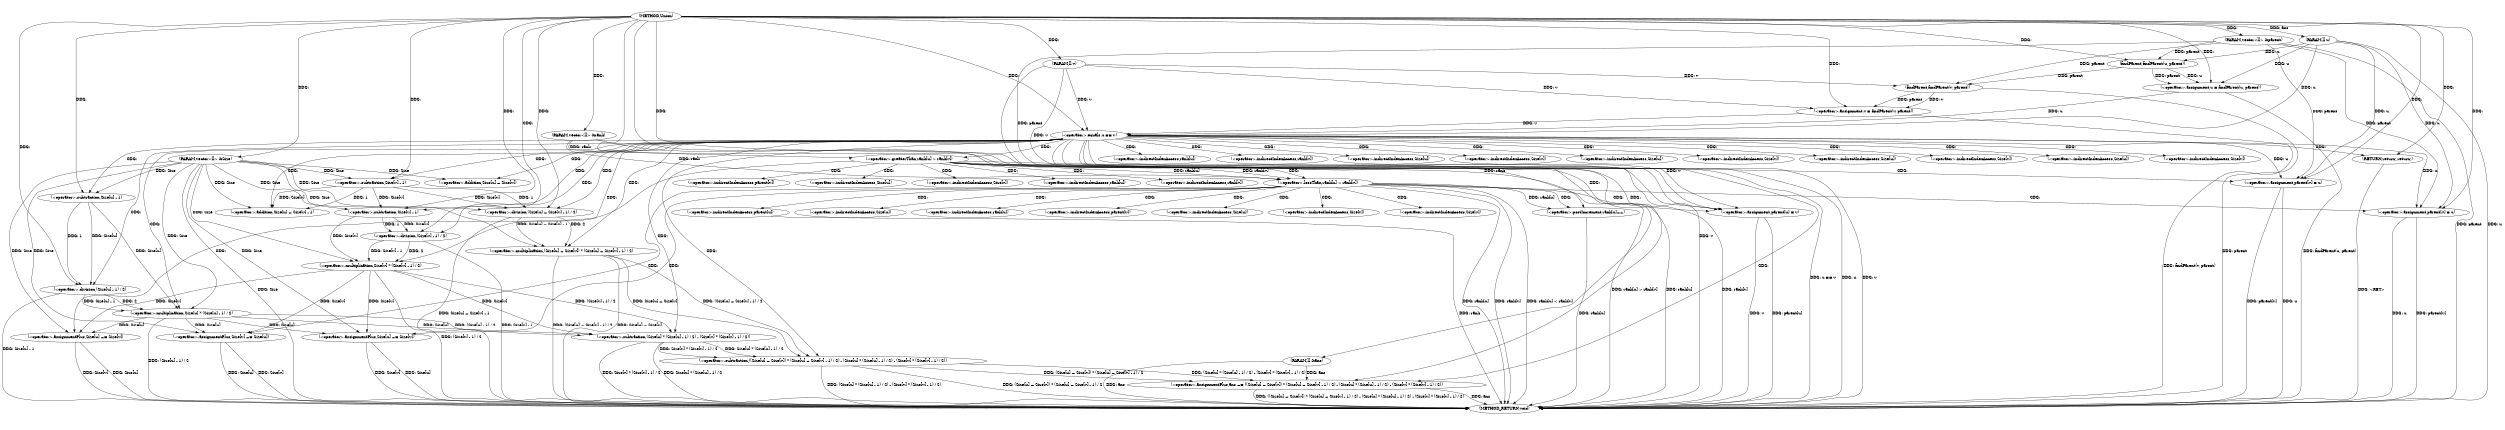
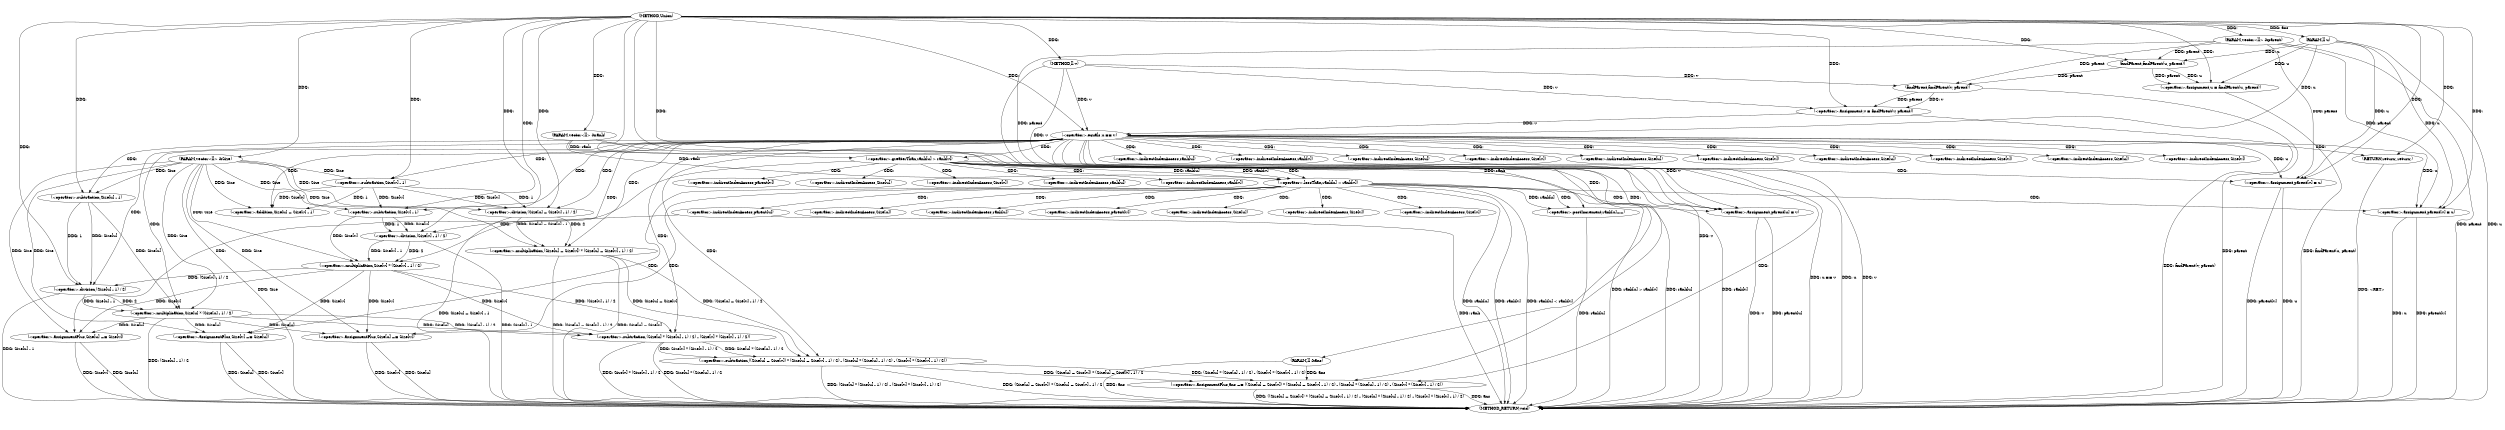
  digraph {
    n1 [label="(METHOD,Union)"]
    n2 [label="(PARAM,ll u)"]
-   n3 [label="(PARAM,ll v)"]
+   n3 [label="(METHOD,ll v)"]
    n4 [label="(PARAM,ll &ans)"]
    n5 [label="(PARAM,vector<ll> &Size)"]
    n6 [label="(PARAM,vector<ll> &parent)"]
    n7 [label="(PARAM,vector<ll> &rank)"]
    n8 [label="(<operator>.assignmentPlus,ans += ((Size[u] + Size[v]) * (Size[u] + Size[v] - 1) / 2) - (Size[u] * (Size[u] - 1) / 2) - (Size[v] * (Size[v] - 1) / 2))"]
    n9 [label="(<operator>.assignment,u = findParent(u, parent))"]
    n10 [label="(<operator>.assignment,v = findParent(v, parent))"]
    n11 [label="(<operator>.equals,u == v)"]
    n12 [label="(RETURN,return;,return;)"]
    n13 [label="(<operator>.assignment,parent[v] = u)"]
    n14 [label="(findParent,findParent(u, parent))"]
    n15 [label="(<operator>.division,(Size[u] + Size[v] - 1) / 2)"]
    n16 [label="(<operator>.assignment,parent[u] = v)"]
    n17 [label="(<operator>.division,(Size[u] - 1) / 2)"]
    n18 [label="(<operator>.division,(Size[v] - 1) / 2)"]
    n19 [label="(<operator>.assignment,parent[v] = u)"]
    n20 [label="(<operator>.subtraction,Size[v] - 1)"]
    n21 [label="(<operator>.subtraction,Size[u] - 1)"]
    n22 [label="(<operator>.subtraction,Size[v] - 1)"]
    n23 [label="(METHOD_RETURN,void)"]
    n24 [label="(findParent,findParent(v, parent))"]
    n25 [label="(<operator>.assignmentPlus,Size[u] += Size[v])"]
    n26 [label="(<operator>.multiplication,(Size[u] + Size[v]) * (Size[u] + Size[v] - 1) / 2)"]
-   n27 [label="(<operator>.addition,Size[u] + Size[v])"]
    n28 [label="(<operator>.multiplication,Size[u] * (Size[u] - 1) / 2)"]
    n29 [label="(<operator>.multiplication,Size[v] * (Size[v] - 1) / 2)"]
    n30 [label="(<operator>.assignmentPlus,Size[v] += Size[u])"]
    n31 [label="(<operator>.addition,Size[u] + Size[v] - 1)"]
    n32 [label="(<operator>.assignmentPlus,Size[u] += Size[v])"]
    n33 [label="(<operator>.greaterThan,rank[u] > rank[v])"]
    n34 [label="(<operator>.lessThan,rank[u] < rank[v])"]
    n35 [label="(<operator>.postIncrement,rank[u]++)"]
    n36 [label="(<operator>.subtraction,((Size[u] + Size[v]) * (Size[u] + Size[v] - 1) / 2) - (Size[u] * (Size[u] - 1) / 2) - (Size[v] * (Size[v] - 1) / 2))"]
    n37 [label="(<operator>.subtraction,(Size[u] * (Size[u] - 1) / 2) - (Size[v] * (Size[v] - 1) / 2))"]
    n38 [label="(<operator>.indirectIndexAccess,rank[u])"]
    n39 [label="(<operator>.indirectIndexAccess,rank[v])"]
    n40 [label="(<operator>.indirectIndexAccess,Size[u])"]
    n41 [label="(<operator>.indirectIndexAccess,Size[v])"]
    n42 [label="(<operator>.indirectIndexAccess,Size[u])"]
    n43 [label="(<operator>.indirectIndexAccess,Size[v])"]
    n44 [label="(<operator>.indirectIndexAccess,Size[u])"]
    n45 [label="(<operator>.indirectIndexAccess,Size[v])"]
    n46 [label="(<operator>.indirectIndexAccess,Size[u])"]
    n47 [label="(<operator>.indirectIndexAccess,Size[v])"]
    n48 [label="(<operator>.indirectIndexAccess,parent[v])"]
    n49 [label="(<operator>.indirectIndexAccess,Size[u])"]
    n50 [label="(<operator>.indirectIndexAccess,Size[v])"]
    n51 [label="(<operator>.indirectIndexAccess,rank[u])"]
    n52 [label="(<operator>.indirectIndexAccess,rank[v])"]
    n53 [label="(<operator>.indirectIndexAccess,parent[u])"]
    n54 [label="(<operator>.indirectIndexAccess,Size[v])"]
    n55 [label="(<operator>.indirectIndexAccess,Size[u])"]
    n56 [label="(<operator>.indirectIndexAccess,rank[u])"]
    n57 [label="(<operator>.indirectIndexAccess,parent[v])"]
    n58 [label="(<operator>.indirectIndexAccess,Size[u])"]
    n59 [label="(<operator>.indirectIndexAccess,Size[v])"]
    n1 -> n2 [label="DDG: ans"]
    n1 -> n3 [label="DDG: "]
    n1 -> n4 [label="DDG: "]
    n1 -> n5 [label="DDG: "]
    n1 -> n6 [label="DDG: "]
    n1 -> n7 [label="DDG: "]
    n1 -> n8 [label="DDG: "]
    n1 -> n9 [label="DDG: "]
    n1 -> n10 [label="DDG: "]
    n1 -> n11 [label="DDG: "]
    n1 -> n12 [label="DDG: "]
    n1 -> n13 [label="DDG: "]
    n1 -> n14 [label="DDG: "]
    n1 -> n15 [label="DDG: "]
    n1 -> n16 [label="DDG: "]
    n1 -> n17 [label="DDG: "]
    n1 -> n18 [label="CDG: "]
    n1 -> n19 [label="DDG: "]
    n1 -> n20 [label="DDG: "]
    n1 -> n21 [label="DDG: "]
    n1 -> n22 [label="DDG: "]
    n2 -> n9 [label="DDG: u"]
    n2 -> n11 [label="DDG: u"]
    n2 -> n13 [label="DDG: u"]
    n2 -> n14 [label="DDG: u"]
    n2 -> n19 [label="DDG: u"]
    n2 -> n23 [label="DDG: u"]
    n3 -> n10 [label="DDG: v"]
    n3 -> n11 [label="DDG: v"]
    n3 -> n16 [label="DDG: v"]
    n3 -> n23 [label="DDG: v"]
    n3 -> n24 [label="DDG: v"]
    n4 -> n8 [label="DDG: ans"]
    n4 -> n23 [label="DDG: ans"]
    n5 -> n15 [label="DDG: Size"]
    n5 -> n20 [label="DDG: Size"]
    n5 -> n21 [label="DDG: Size"]
    n5 -> n22 [label="DDG: Size"]
    n5 -> n23 [label="DDG: Size"]
    n5 -> n25 [label="DDG: Size"]
    n5 -> n26 [label="DDG: Size"]
-   n5 -> n27 [label="DDG: Size"]
    n5 -> n28 [label="DDG: Size"]
    n5 -> n29 [label="DDG: Size"]
    n5 -> n30 [label="DDG: Size"]
    n5 -> n31 [label="DDG: Size"]
    n5 -> n32 [label="DDG: Size"]
    n6 -> n13 [label="DDG: parent"]
    n6 -> n14 [label="DDG: parent"]
    n6 -> n16 [label="DDG: parent"]
    n6 -> n19 [label="DDG: parent"]
    n6 -> n23 [label="DDG: parent"]
    n6 -> n24 [label="DDG: parent"]
    n7 -> n33 [label="DDG: rank"]
    n7 -> n34 [label="DDG: rank"]
    n7 -> n35 [label="DDG: rank"]
    n8 -> n23 [label="DDG: ans"]
    n8 -> n23 [label="DDG: ((Size[u] + Size[v]) * (Size[u] + Size[v] - 1) / 2) - (Size[u] * (Size[u] - 1) / 2) - (Size[v] * (Size[v] - 1) / 2)"]
-   n9 -> n11 [label="DDG: u"]
    n9 -> n23 [label="DDG: findParent(u, parent)"]
    n10 -> n11 [label="DDG: v"]
    n10 -> n23 [label="DDG: findParent(v, parent)"]
    n11 -> n8 [label="CDG: "]
    n11 -> n12 [label="CDG: "]
    n11 -> n13 [label="DDG: u"]
    n11 -> n15 [label="CDG: "]
    n11 -> n16 [label="DDG: v"]
    n11 -> n17 [label="CDG: "]
-   n11 -> n18 [label="CDG: "]
+   n53 -> n18 [label="CDG: "]
    n11 -> n19 [label="DDG: u"]
    n11 -> n20 [label="CDG: "]
    n11 -> n21 [label="CDG: "]
    n11 -> n22 [label="CDG: "]
    n11 -> n23 [label="DDG: u"]
    n11 -> n23 [label="DDG: v"]
    n11 -> n23 [label="DDG: u == v"]
    n11 -> n26 [label="CDG: "]
-   n11 -> n27 [label="CDG: "]
    n11 -> n28 [label="CDG: "]
    n11 -> n29 [label="CDG: "]
    n11 -> n31 [label="CDG: "]
    n11 -> n33 [label="CDG: "]
    n11 -> n36 [label="CDG: "]
    n11 -> n37 [label="CDG: "]
    n11 -> n38 [label="CDG: "]
    n11 -> n39 [label="CDG: "]
    n11 -> n40 [label="CDG: "]
    n11 -> n41 [label="CDG: "]
    n11 -> n42 [label="CDG: "]
    n11 -> n43 [label="CDG: "]
    n11 -> n44 [label="CDG: "]
    n11 -> n45 [label="CDG: "]
    n11 -> n46 [label="CDG: "]
    n11 -> n47 [label="CDG: "]
    n12 -> n23 [label="DDG: <RET>"]
    n13 -> n23 [label="DDG: parent[v]"]
    n13 -> n23 [label="DDG: u"]
    n14 -> n9 [label="DDG: parent"]
    n14 -> n9 [label="DDG: u"]
    n14 -> n24 [label="DDG: parent"]
    n15 -> n23 [label="DDG: Size[u] + Size[v] - 1"]
    n15 -> n26 [label="DDG: 2"]
    n15 -> n26 [label="DDG: Size[u] + Size[v] - 1"]
    n16 -> n23 [label="DDG: parent[u]"]
    n16 -> n23 [label="DDG: v"]
    n17 -> n23 [label="DDG: Size[u] - 1"]
    n17 -> n28 [label="DDG: 2"]
    n17 -> n28 [label="DDG: Size[u] - 1"]
    n18 -> n23 [label="DDG: Size[v] - 1"]
    n18 -> n29 [label="DDG: 2"]
    n18 -> n29 [label="DDG: Size[v] - 1"]
    n19 -> n23 [label="DDG: parent[v]"]
    n19 -> n23 [label="DDG: u"]
    n20 -> n15 [label="DDG: Size[v]"]
    n20 -> n15 [label="DDG: 1"]
    n20 -> n22 [label="DDG: Size[v]"]
    n20 -> n31 [label="DDG: Size[v]"]
    n20 -> n31 [label="DDG: 1"]
    n21 -> n17 [label="DDG: Size[u]"]
    n21 -> n17 [label="DDG: 1"]
    n21 -> n28 [label="DDG: Size[u]"]
    n22 -> n18 [label="DDG: Size[v]"]
    n22 -> n18 [label="DDG: 1"]
    n22 -> n29 [label="DDG: Size[v]"]
    n24 -> n10 [label="DDG: v"]
    n24 -> n10 [label="DDG: parent"]
    n24 -> n23 [label="DDG: parent"]
    n25 -> n23 [label="DDG: Size[u]"]
    n25 -> n23 [label="DDG: Size[v]"]
    n26 -> n23 [label="DDG: Size[u] + Size[v]"]
    n26 -> n23 [label="DDG: (Size[u] + Size[v] - 1) / 2"]
    n26 -> n36 [label="DDG: Size[u] + Size[v]"]
    n26 -> n36 [label="DDG: (Size[u] + Size[v] - 1) / 2"]
    n28 -> n23 [label="DDG: (Size[u] - 1) / 2"]
    n28 -> n25 [label="DDG: Size[u]"]
    n28 -> n30 [label="DDG: Size[u]"]
    n28 -> n32 [label="DDG: Size[u]"]
    n28 -> n37 [label="DDG: Size[u]"]
    n28 -> n37 [label="DDG: (Size[u] - 1) / 2"]
-   n29 -> n23 [label="DDG: (Size[v] - 1) / 2"]
+   n29 -> n17 [label="DDG: (Size[v] - 1) / 2"]
    n29 -> n25 [label="DDG: Size[v]"]
    n29 -> n30 [label="DDG: Size[v]"]
    n29 -> n32 [label="DDG: Size[v]"]
    n29 -> n37 [label="DDG: (Size[v] - 1) / 2"]
    n29 -> n37 [label="DDG: Size[v]"]
    n30 -> n23 [label="DDG: Size[v]"]
    n30 -> n23 [label="DDG: Size[u]"]
    n32 -> n23 [label="DDG: Size[u]"]
    n32 -> n23 [label="DDG: Size[v]"]
    n33 -> n13 [label="CDG: "]
    n33 -> n23 [label="DDG: rank[u]"]
    n33 -> n23 [label="DDG: rank[v]"]
    n33 -> n23 [label="DDG: rank[u] > rank[v]"]
    n33 -> n25 [label="CDG: "]
    n33 -> n34 [label="DDG: rank[u]"]
    n33 -> n34 [label="DDG: rank[v]"]
    n33 -> n34 [label="CDG: "]
    n33 -> n48 [label="CDG: "]
    n33 -> n49 [label="CDG: "]
    n33 -> n50 [label="CDG: "]
    n33 -> n51 [label="CDG: "]
    n33 -> n52 [label="CDG: "]
    n34 -> n16 [label="CDG: "]
    n34 -> n19 [label="CDG: "]
    n34 -> n23 [label="DDG: rank[u]"]
    n34 -> n23 [label="DDG: rank[v]"]
    n34 -> n23 [label="DDG: rank[u] < rank[v]"]
    n34 -> n30 [label="CDG: "]
    n34 -> n32 [label="CDG: "]
    n34 -> n35 [label="DDG: rank[u]"]
    n34 -> n35 [label="CDG: "]
    n34 -> n53 [label="CDG: "]
    n34 -> n54 [label="CDG: "]
    n34 -> n55 [label="CDG: "]
    n34 -> n56 [label="CDG: "]
    n34 -> n57 [label="CDG: "]
    n34 -> n58 [label="CDG: "]
    n34 -> n59 [label="CDG: "]
    n35 -> n23 [label="DDG: rank[u]"]
    n36 -> n8 [label="DDG: (Size[u] + Size[v]) * (Size[u] + Size[v] - 1) / 2"]
    n36 -> n8 [label="DDG: (Size[u] * (Size[u] - 1) / 2) - (Size[v] * (Size[v] - 1) / 2)"]
    n36 -> n23 [label="DDG: (Size[u] + Size[v]) * (Size[u] + Size[v] - 1) / 2"]
    n36 -> n23 [label="DDG: (Size[u] * (Size[u] - 1) / 2) - (Size[v] * (Size[v] - 1) / 2)"]
    n37 -> n23 [label="DDG: Size[u] * (Size[u] - 1) / 2"]
    n37 -> n23 [label="DDG: Size[v] * (Size[v] - 1) / 2"]
    n37 -> n36 [label="DDG: Size[u] * (Size[u] - 1) / 2"]
    n37 -> n36 [label="DDG: Size[v] * (Size[v] - 1) / 2"]
    n53 -> n23 [label="DDG: rank"]
  }
